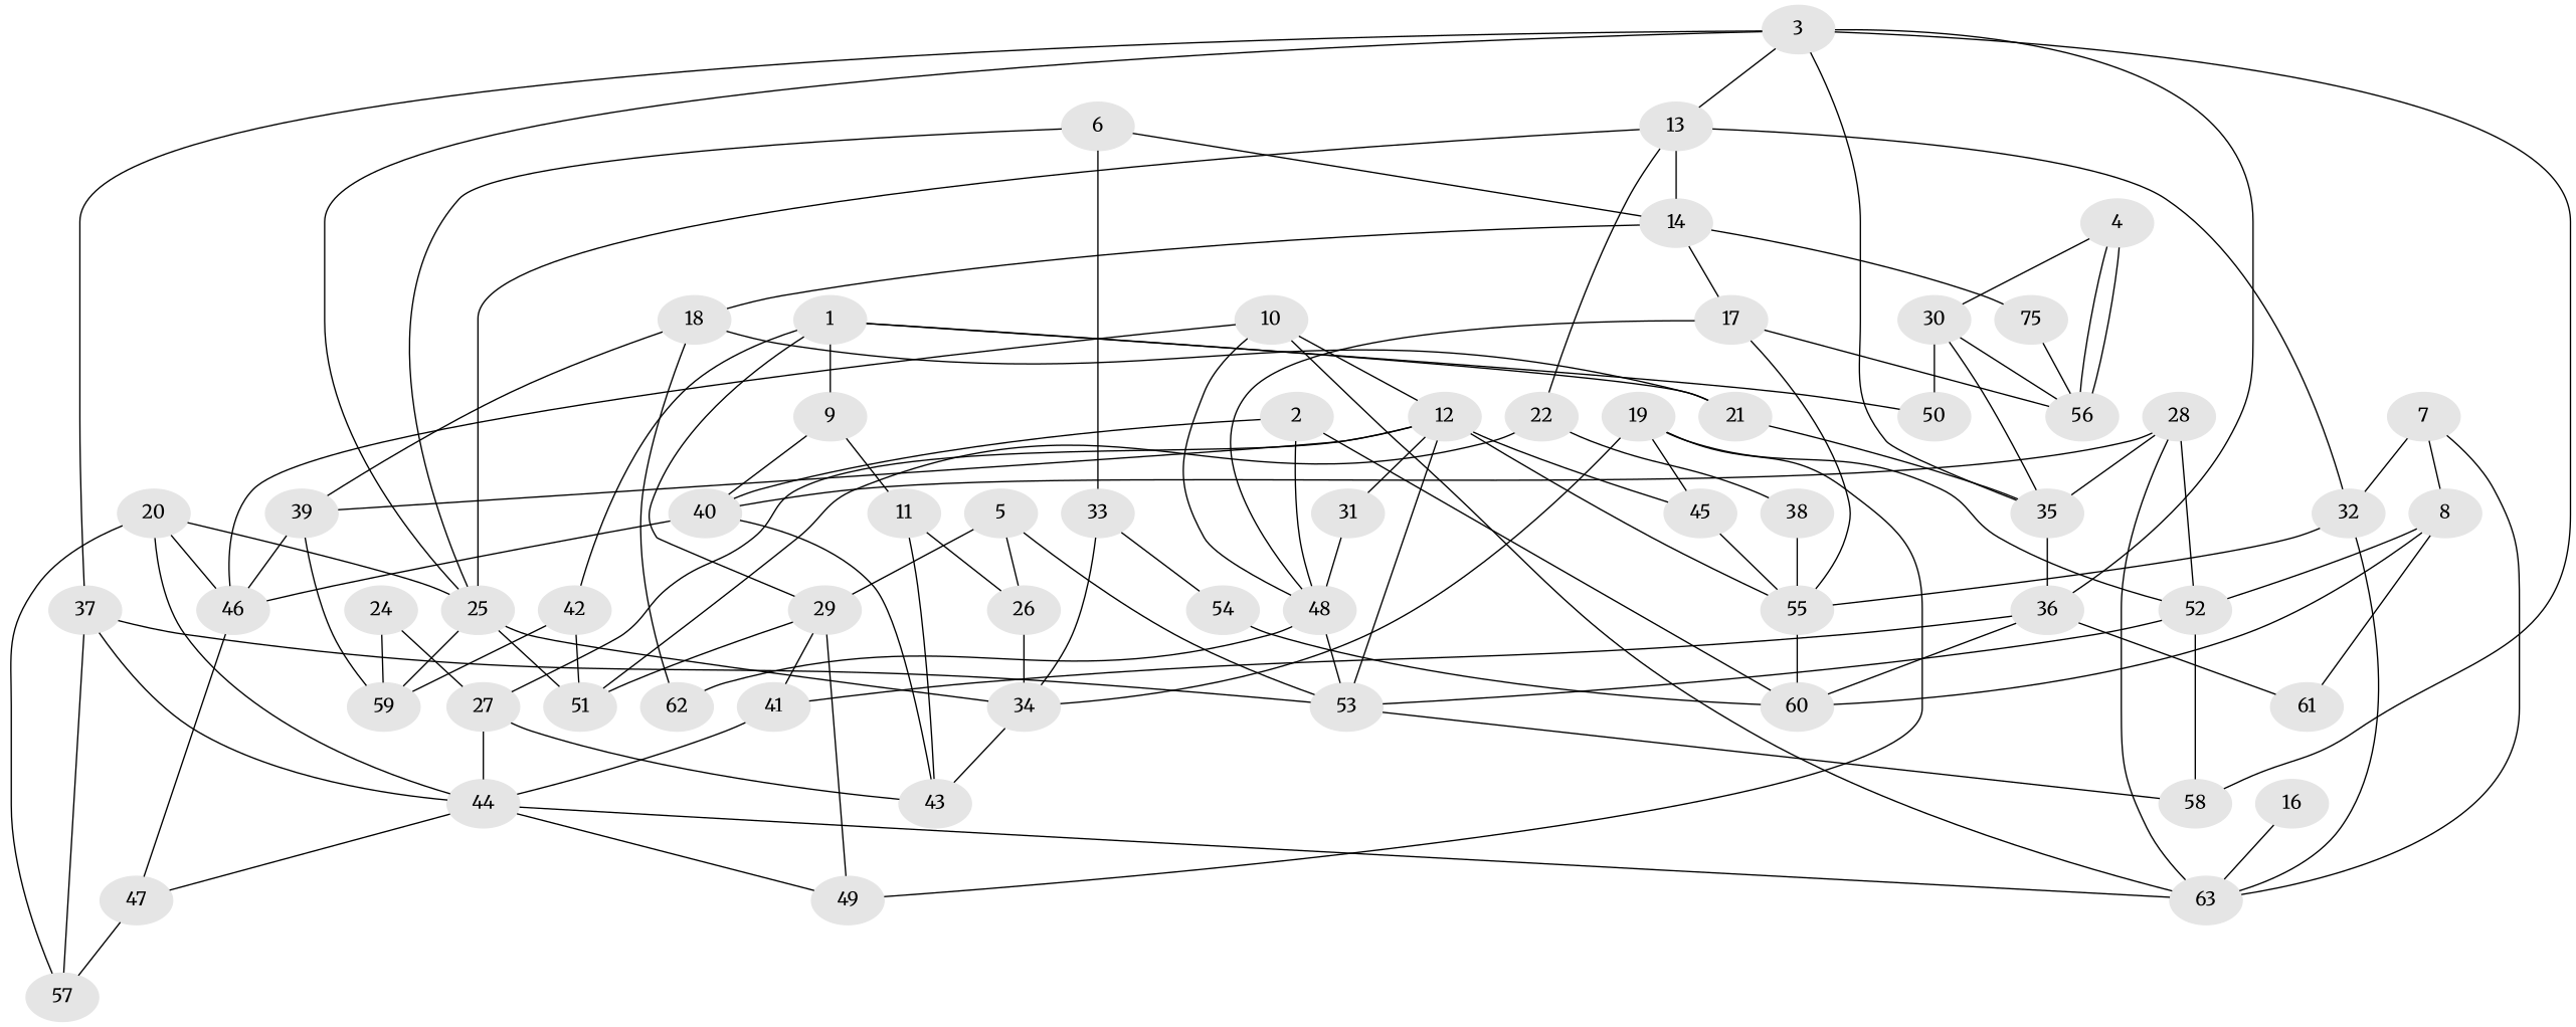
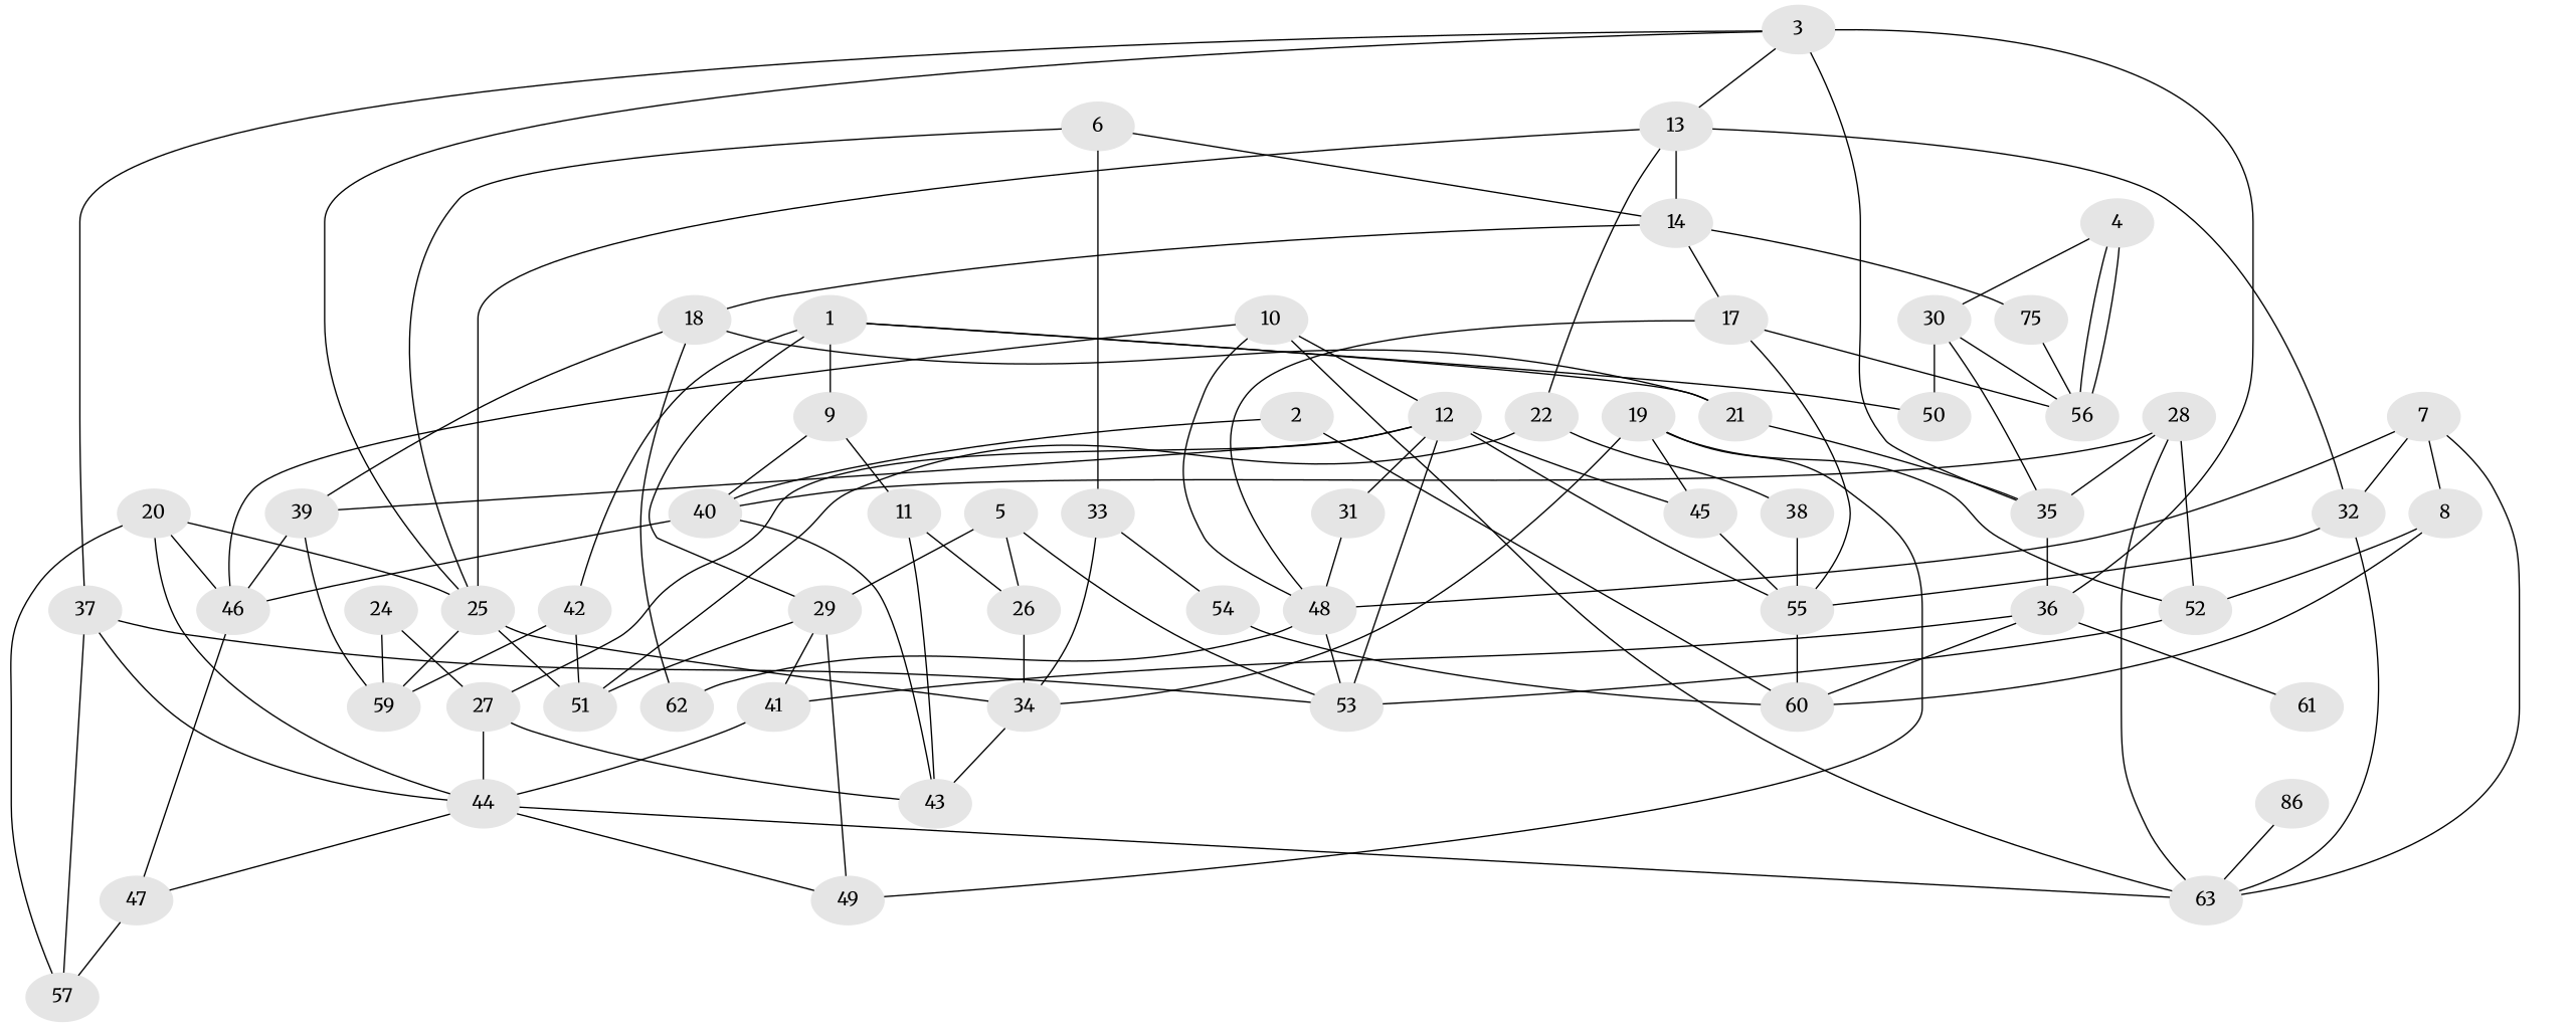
  graph {
    fontname=Merriweather
    node [color=gray90 fontname=Merriweather style=filled]
    edge [fontname=Merriweather]
    1
    9
    21
    29
    42
    50
    40
    11
    35
    41
    49
    51
    59
    2
    48
    60
    46
    43
    53
    62
    3
    13
    25
    36
    37
-   58
    14
    32
    22
    34
    61
    44
    57
    4
    30
    56
    5
    26
    6
    33
    n41 [label=75]
    17
    18
    54
    7
    8
    63
    52
    55
    10
    12
    27
    31
    39
    45
    47
    38
-   16
+   16 [label=86]
    19
    20
    24
    28
    1 -- 9
    1 -- 21
    1 -- 29
    1 -- 42
    1 -- 50
    9 -- 40
    9 -- 11
    21 -- 35
    29 -- 41
    29 -- 49
    29 -- 51
    42 -- 51
    42 -- 59
    40 -- 46
    40 -- 43
    11 -- 43
    11 -- 26
    35 -- 36
    41 -- 44
    2 -- 40
-   2 -- 48
+   7 -- 48
    2 -- 60
    48 -- 53
    48 -- 62
    46 -- 47
-   53 -- 58
    3 -- 35
    3 -- 13
    3 -- 25
    3 -- 36
    3 -- 37
-   3 -- 58
    13 -- 25
    13 -- 14
    13 -- 32
    13 -- 22
    25 -- 51
    25 -- 59
    25 -- 34
    36 -- 41
    36 -- 60
    36 -- 61
    37 -- 53
    37 -- 44
    37 -- 57
    14 -- n41
    14 -- 17
    14 -- 18
    32 -- 63
    32 -- 55
    22 -- 51
    22 -- 38
    34 -- 43
    44 -- 49
    44 -- 63
    44 -- 47
    4 -- 30
    4 -- 56
    4 -- 56
    30 -- 50
    30 -- 35
    30 -- 56
    5 -- 29
    5 -- 53
    5 -- 26
    26 -- 34
    6 -- 25
    6 -- 14
    6 -- 33
    33 -- 34
    33 -- 54
    n41 -- 56
    17 -- 48
    17 -- 56
    17 -- 55
    18 -- 21
    18 -- 62
    18 -- 39
    54 -- 60
    7 -- 32
    7 -- 8
    7 -- 63
    8 -- 60
-   8 -- 61
    8 -- 52
    52 -- 53
-   52 -- 58
    55 -- 60
    10 -- 48
    10 -- 46
    10 -- 63
    10 -- 12
    12 -- 53
    12 -- 55
    12 -- 27
    12 -- 31
    12 -- 39
    12 -- 45
    27 -- 43
    27 -- 44
    31 -- 48
    39 -- 59
    39 -- 46
    45 -- 55
    47 -- 57
    38 -- 55
    16 -- 63
    19 -- 49
    19 -- 34
    19 -- 52
    19 -- 45
    20 -- 46
    20 -- 25
    20 -- 44
    20 -- 57
    24 -- 59
    24 -- 27
    28 -- 40
    28 -- 35
    28 -- 63
    28 -- 52
  }
